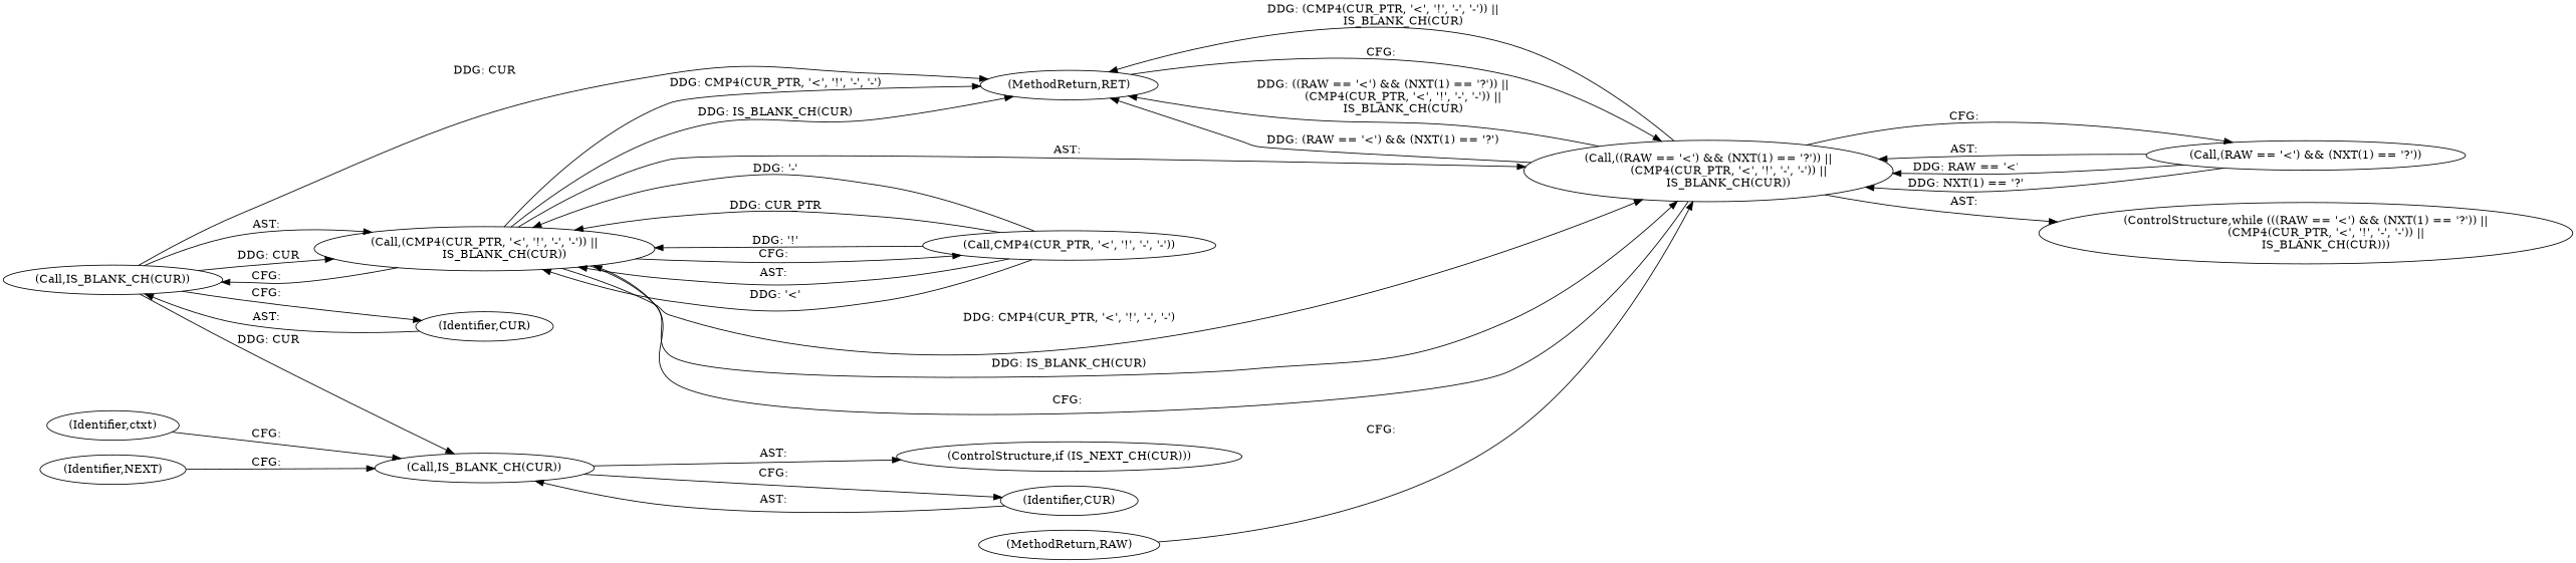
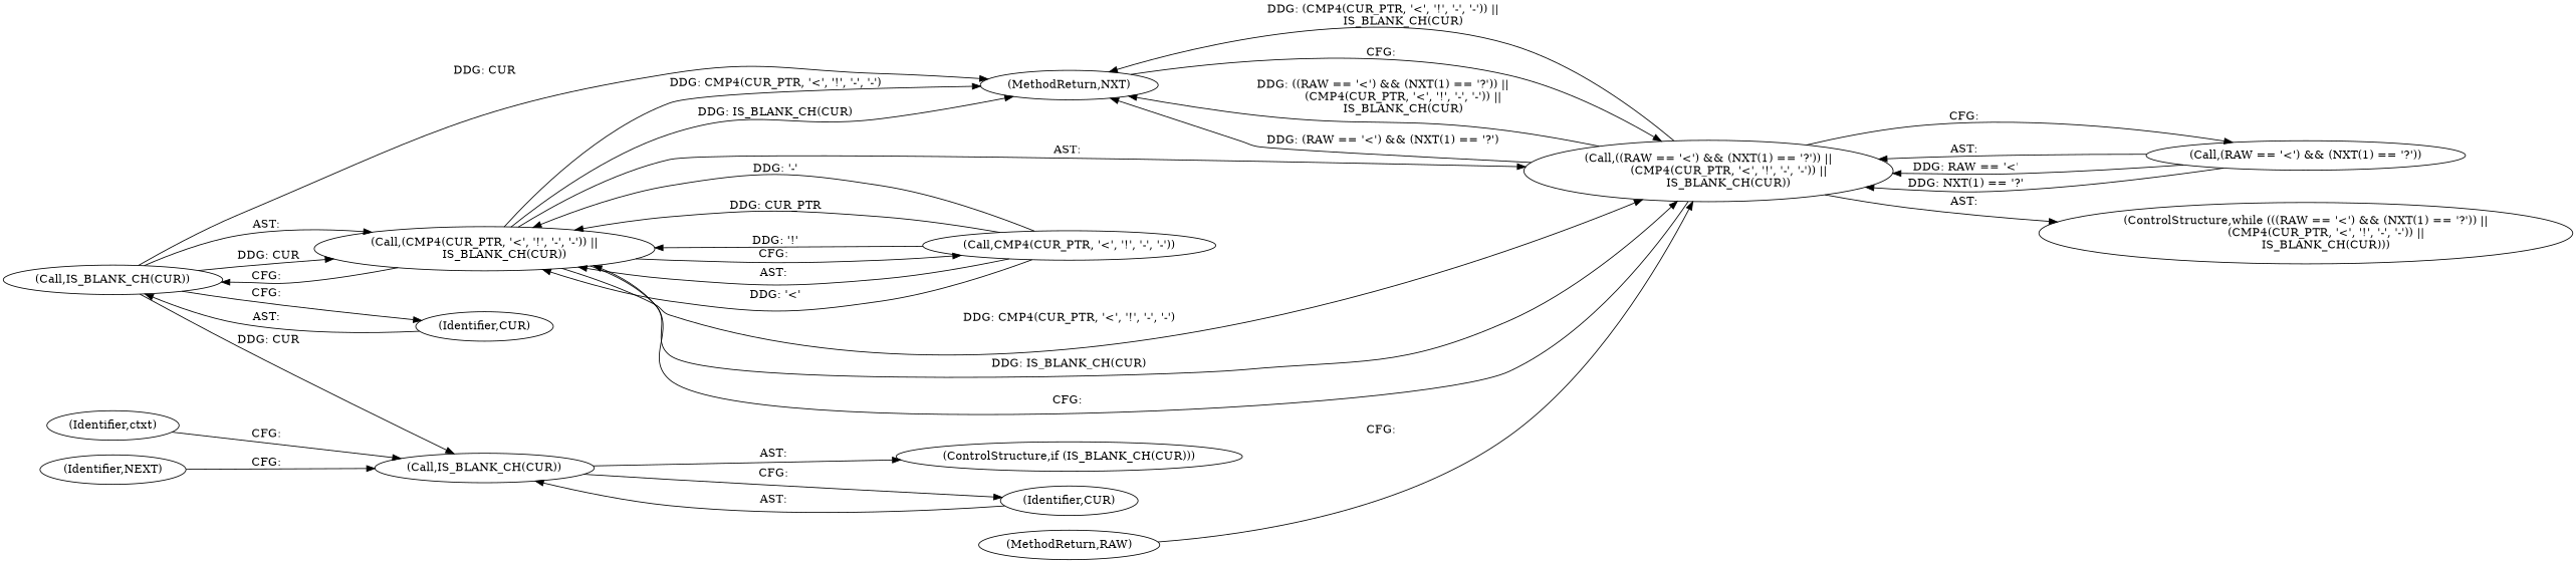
  digraph {
    fontname="DejaVu Serif"
    rankdir=LR
    node [fontname="DejaVu Serif"]
    edge [fontname="DejaVu Serif"]
    n1 [label="(Call,IS_BLANK_CH(CUR))"]
    n2 [label="(Call,(CMP4(CUR_PTR, '<', '!', '-', '-')) ||\n           IS_BLANK_CH(CUR))"]
    n3 [label="(Call,IS_BLANK_CH(CUR))"]
    n4 [label="(Identifier,CUR)"]
-   n5 [label="(MethodReturn,RET)"]
+   n5 [label="(MethodReturn,NXT)"]
    n6 [label="(Call,((RAW == '<') && (NXT(1) == '?')) ||\n           (CMP4(CUR_PTR, '<', '!', '-', '-')) ||\n           IS_BLANK_CH(CUR))"]
    n7 [label="(Call,CMP4(CUR_PTR, '<', '!', '-', '-'))"]
-   n8 [label="(ControlStructure,if (IS_NEXT_CH(CUR)))"]
+   n8 [label="(ControlStructure,if (IS_BLANK_CH(CUR)))"]
    n9 [label="(Identifier,CUR)"]
    n10 [label="(Call,(RAW == '<') && (NXT(1) == '?'))"]
    n11 [label="(ControlStructure,while (((RAW == '<') && (NXT(1) == '?')) ||\n           (CMP4(CUR_PTR, '<', '!', '-', '-')) ||\n           IS_BLANK_CH(CUR)))"]
    n12 [label="(Identifier,ctxt)"]
    n13 [label="(MethodReturn,RAW)"]
    n14 [label="(Identifier,NEXT)"]
    n1 -> n2 [label="AST: "]
    n1 -> n2 [label="DDG: CUR"]
    n1 -> n3 [label="DDG: CUR"]
    n1 -> n4 [label="CFG: "]
    n1 -> n5 [label="DDG: CUR"]
    n2 -> n1 [label="CFG: "]
    n2 -> n5 [label="DDG: CMP4(CUR_PTR, '<', '!', '-', '-')"]
    n2 -> n5 [label="DDG: IS_BLANK_CH(CUR)"]
    n2 -> n6 [label="AST: "]
    n2 -> n6 [label="DDG: CMP4(CUR_PTR, '<', '!', '-', '-')"]
    n2 -> n6 [label="DDG: IS_BLANK_CH(CUR)"]
    n2 -> n7 [label="CFG: "]
    n3 -> n8 [label="AST: "]
    n3 -> n9 [label="CFG: "]
    n4 -> n1 [label="AST: "]
    n5 -> n6 [label="CFG: "]
    n6 -> n2 [label="CFG: "]
    n6 -> n5 [label="DDG: ((RAW == '<') && (NXT(1) == '?')) ||\n           (CMP4(CUR_PTR, '<', '!', '-', '-')) ||\n           IS_BLANK_CH(CUR)"]
    n6 -> n5 [label="DDG: (RAW == '<') && (NXT(1) == '?')"]
    n6 -> n5 [label="DDG: (CMP4(CUR_PTR, '<', '!', '-', '-')) ||\n           IS_BLANK_CH(CUR)"]
    n6 -> n10 [label="CFG: "]
    n6 -> n11 [label="AST: "]
    n7 -> n2 [label="AST: "]
    n7 -> n2 [label="DDG: '<'"]
    n7 -> n2 [label="DDG: '-'"]
    n7 -> n2 [label="DDG: CUR_PTR"]
    n7 -> n2 [label="DDG: '!'"]
    n9 -> n3 [label="AST: "]
    n10 -> n6 [label="AST: "]
    n10 -> n6 [label="DDG: RAW == '<'"]
    n10 -> n6 [label="DDG: NXT(1) == '?'"]
    n12 -> n3 [label="CFG: "]
    n13 -> n6 [label="CFG: "]
    n14 -> n3 [label="CFG: "]
  }
